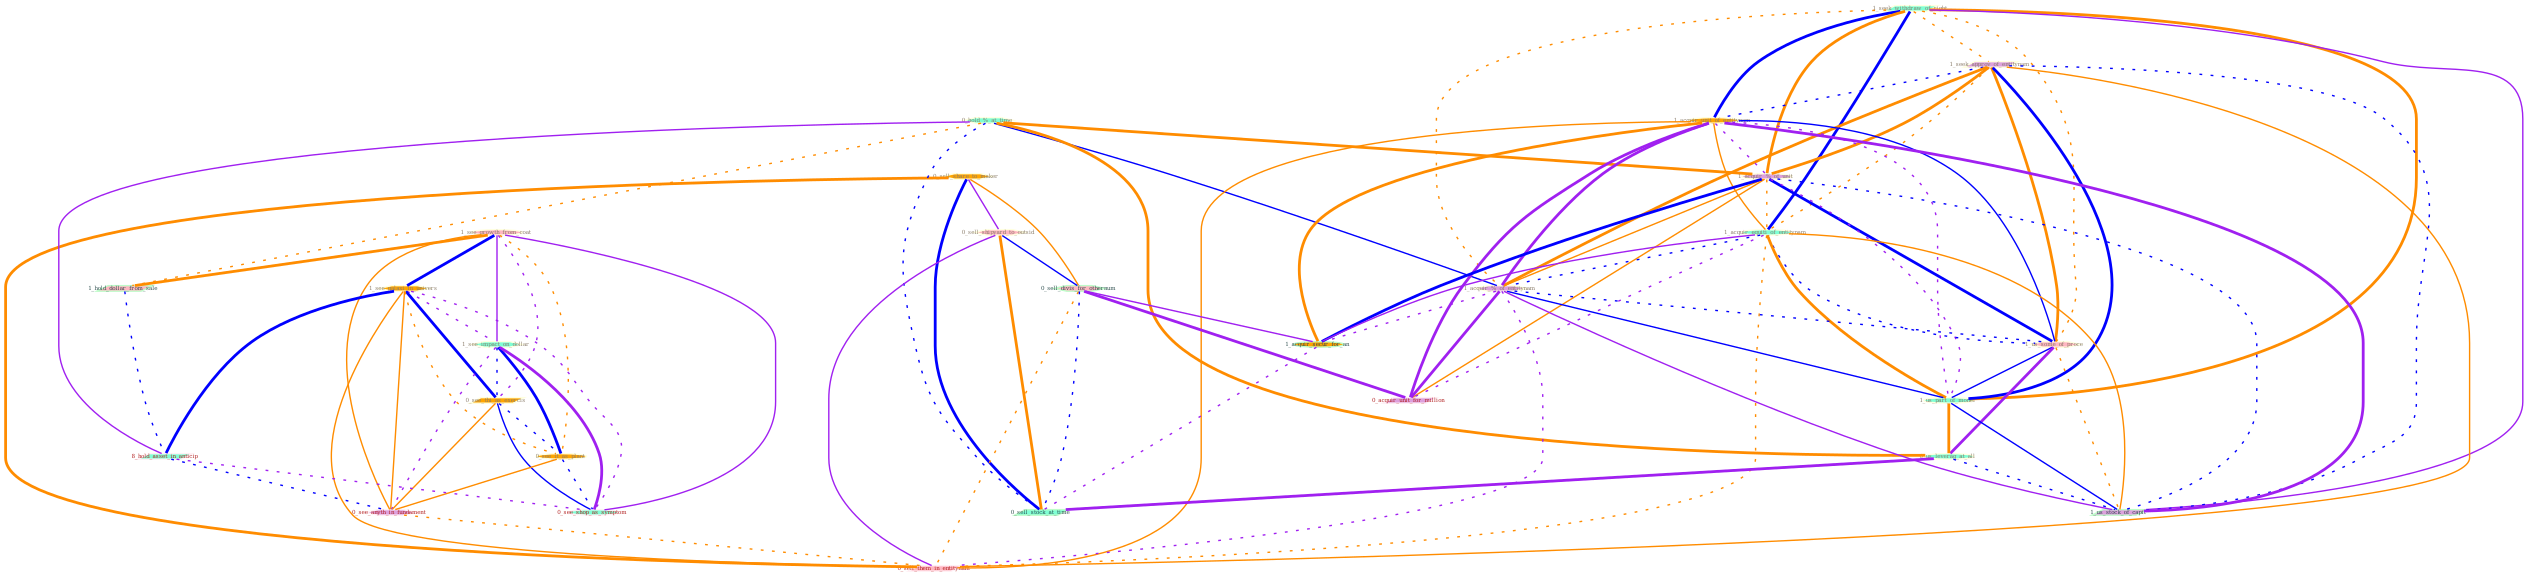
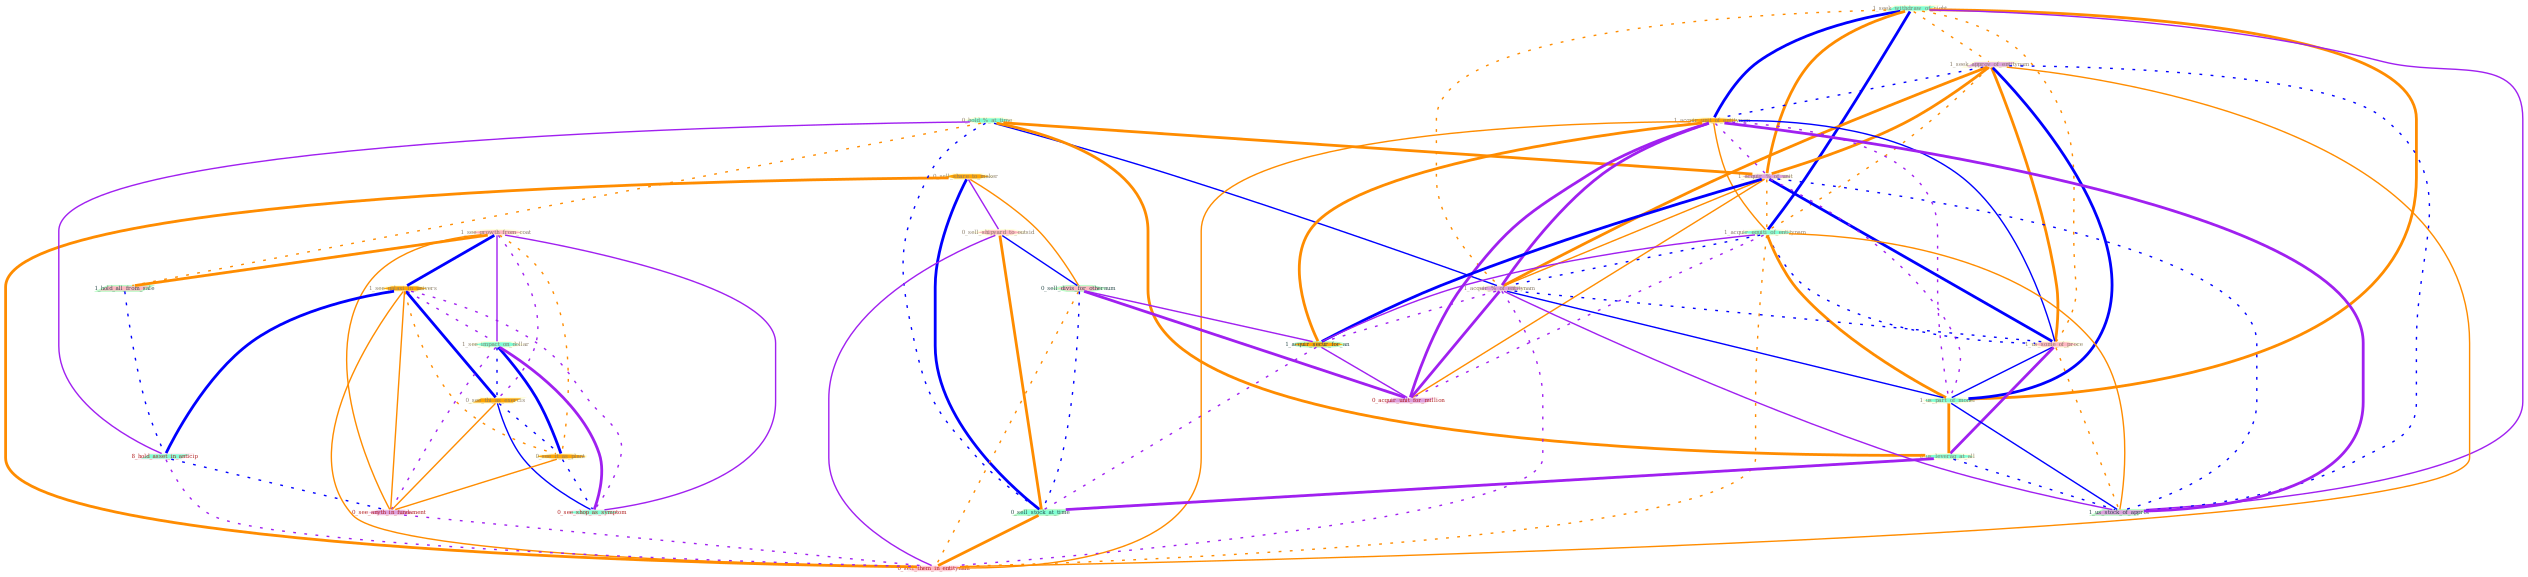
  graph {
    node [color="#ffffe0" fillcolor=aquamarine fixedsize=true fontcolor="#8b7d6b" fontsize=4 shape=hexagon style=filled]
    edge [color=darkorange style=dotted w=1]
    "0_sell_share_to_maker " [fillcolor=orange height=.06 width=.5]
    "1_seek_withdraw_of_right " [height=.06 shape=parallelogram width=.5]
    "1_see_growth_from_coat " [fillcolor=lightpink height=.06 shape=ellipse width=.5]
    "0_hold_%_at_time " [height=.06 width=.5]
    "0_sell_shipyard_to_outsid " [fillcolor=lightpink height=.06 width=.5]
    "1_seek_approv_of_entitynam " [fillcolor=plum height=.06 shape=parallelogram width=.5]
    "1_see_galaxi_in_univers " [fillcolor=orange height=.06 width=.5]
    "1_acquir_unit_of_entitynam " [fillcolor=orange height=.06 shape=ellipse width=.5]
    "1_see_impact_on_dollar " [height=.06 width=.5]
    "0_see_thi_as_exercis " [fillcolor=orange height=.06 shape=parallelogram width=.5]
    "1_acquir_%_of_unit " [fillcolor=plum height=.06 shape=ellipse width=.5]
    "1_acquir_equiti_of_entitynam " [height=.06 shape=ellipse width=.5]
    "1_acquir_%_of_entitynam " [fillcolor=plum height=.06 width=.5]
    "1_us_some_of_proce " [fillcolor=lightpink height=.06 width=.5]
    "1_us_part_of_monei " [height=.06 shape=ellipse width=.5]
    "0_us_leverag_at_all " [height=.06 shape=ellipse width=.5]
    "0_see_it_as_plant " [fillcolor=orange height=.06 shape=ellipse width=.5]
    n18 [color="#fff0f5" fontcolor="#b22222" height=.06 label="8_hold_asset_in_anticip" shape=parallelogram width=.5]
    "0_see_anyth_in_fundament " [color="#fff0f5" fillcolor=plum fontcolor="#b22222" height=.06 width=.5]
    "0_acquir_unit_for_million " [color="#fff0f5" fillcolor=plum fontcolor="#b22222" height=.06 shape=parallelogram width=.5]
    "0_see_shop_as_symptom " [color="#fff0f5" fontcolor="#b22222" height=.06 shape=ellipse width=.5]
    "0_sell_them_in_entitynam " [color="#fff0f5" fillcolor=lightpink fontcolor="#b22222" height=.06 shape=parallelogram width=.5]
    "0_sell_divis_for_othernum " [color="#BDFCC9" fillcolor=lightpink fontcolor="#2f4f4f" height=.06 width=.5]
    "0_sell_stock_at_time " [color="#BDFCC9" fontcolor="#2f4f4f" height=.06 shape=parallelogram width=.5]
-   "1_us_stock_of_capit " [color="#BDFCC9" fillcolor=plum fontcolor="#2f4f4f" height=.06 shape=parallelogram width=.5]
-   "1_hold_dollar_from_sale " [color="#BDFCC9" fillcolor=lightpink fontcolor="#2f4f4f" height=.06 shape=parallelogram width=.5]
+   "1_us_stock_of_capit " [color="#BDFCC9" fillcolor=plum fontcolor="#2f4f4f" height=.06 shape=parallelogram width=.5 label="1_us_stock_of_approv"]
+   "1_hold_dollar_from_sale " [color="#BDFCC9" fillcolor=lightpink fontcolor="#2f4f4f" height=.06 shape=parallelogram width=.5 label="1_hold_all_from_sale"]
    "1_acquir_secur_for_an " [color="#BDFCC9" fillcolor=orange fontcolor="#2f4f4f" height=.06 shape=ellipse width=.5]
    subgraph sub_1 {
      "0_sell_share_to_maker "
      "1_seek_withdraw_of_right "
      "1_see_growth_from_coat "
      "0_hold_%_at_time "
      "0_sell_shipyard_to_outsid "
      "1_seek_approv_of_entitynam "
      "1_see_galaxi_in_univers "
      "1_acquir_unit_of_entitynam "
      "1_see_impact_on_dollar "
      "0_see_thi_as_exercis "
      "1_acquir_%_of_unit "
      "1_acquir_equiti_of_entitynam "
      "1_acquir_%_of_entitynam "
      "1_us_some_of_proce "
      "1_us_part_of_monei "
      "0_us_leverag_at_all "
      "0_see_it_as_plant "
    }
    subgraph sub_2 {
      n18
      "0_see_anyth_in_fundament "
      "0_acquir_unit_for_million "
      "0_see_shop_as_symptom "
      "0_sell_them_in_entitynam "
    }
    "0_sell_share_to_maker " -- "0_sell_shipyard_to_outsid " [color=purple style=solid w=2]
    "0_sell_share_to_maker " -- "0_sell_them_in_entitynam " [style=bold]
    "0_sell_share_to_maker " -- "0_sell_divis_for_othernum " [style=solid]
    "0_sell_share_to_maker " -- "0_sell_stock_at_time " [color=blue style=bold]
    "1_seek_withdraw_of_right " -- "1_seek_approv_of_entitynam " [w=2]
    "1_seek_withdraw_of_right " -- "1_acquir_unit_of_entitynam " [color=blue style=bold]
    "1_seek_withdraw_of_right " -- "1_acquir_%_of_unit " [style=bold]
    "1_seek_withdraw_of_right " -- "1_acquir_equiti_of_entitynam " [color=blue style=bold]
    "1_seek_withdraw_of_right " -- "1_acquir_%_of_entitynam "
    "1_seek_withdraw_of_right " -- "1_us_some_of_proce "
    "1_seek_withdraw_of_right " -- "1_us_part_of_monei " [style=bold]
    "1_seek_withdraw_of_right " -- "1_us_stock_of_capit " [color=purple style=solid]
    "1_see_growth_from_coat " -- "1_see_galaxi_in_univers " [color=blue style=bold]
    "1_see_growth_from_coat " -- "1_see_impact_on_dollar " [color=purple style=solid]
    "1_see_growth_from_coat " -- "0_see_thi_as_exercis " [color=purple]
    "1_see_growth_from_coat " -- "0_see_it_as_plant "
    "1_see_growth_from_coat " -- "0_see_anyth_in_fundament " [style=solid]
    "1_see_growth_from_coat " -- "0_see_shop_as_symptom " [color=purple style=solid]
    "1_see_growth_from_coat " -- "1_hold_dollar_from_sale " [style=bold]
    "0_hold_%_at_time " -- "1_acquir_%_of_unit " [style=bold]
    "0_hold_%_at_time " -- "1_acquir_%_of_entitynam " [color=blue style=solid]
    "0_hold_%_at_time " -- "0_us_leverag_at_all " [style=bold]
    "0_hold_%_at_time " -- n18 [color=purple style=solid]
    "0_hold_%_at_time " -- "0_sell_stock_at_time " [color=blue w=2]
    "0_hold_%_at_time " -- "1_hold_dollar_from_sale "
    "0_sell_shipyard_to_outsid " -- "0_sell_them_in_entitynam " [color=purple style=solid]
    "0_sell_shipyard_to_outsid " -- "0_sell_divis_for_othernum " [color=blue style=solid]
    "0_sell_shipyard_to_outsid " -- "0_sell_stock_at_time " [style=bold]
    "1_seek_approv_of_entitynam " -- "1_acquir_unit_of_entitynam " [color=blue w=2]
    "1_seek_approv_of_entitynam " -- "1_acquir_%_of_unit " [style=bold]
    "1_seek_approv_of_entitynam " -- "1_acquir_equiti_of_entitynam " [w=2]
    "1_seek_approv_of_entitynam " -- "1_acquir_%_of_entitynam " [style=bold w=2]
    "1_seek_approv_of_entitynam " -- "1_us_some_of_proce " [style=bold]
    "1_seek_approv_of_entitynam " -- "1_us_part_of_monei " [color=blue style=bold]
    "1_seek_approv_of_entitynam " -- "0_sell_them_in_entitynam " [style=solid]
    "1_seek_approv_of_entitynam " -- "1_us_stock_of_capit " [color=blue]
    "1_see_galaxi_in_univers " -- "1_see_impact_on_dollar " [color=purple]
    "1_see_galaxi_in_univers " -- "0_see_thi_as_exercis " [color=blue style=bold]
    "1_see_galaxi_in_univers " -- "0_see_it_as_plant "
    "1_see_galaxi_in_univers " -- n18 [color=blue style=bold]
    "1_see_galaxi_in_univers " -- "0_see_anyth_in_fundament " [style=solid w=2]
    "1_see_galaxi_in_univers " -- "0_see_shop_as_symptom " [color=purple]
    "1_see_galaxi_in_univers " -- "0_sell_them_in_entitynam " [style=solid]
    "1_acquir_unit_of_entitynam " -- "1_acquir_%_of_unit " [color=purple w=2]
    "1_acquir_unit_of_entitynam " -- "1_acquir_equiti_of_entitynam " [style=solid w=3]
    "1_acquir_unit_of_entitynam " -- "1_acquir_%_of_entitynam " [color=purple style=bold w=3]
    "1_acquir_unit_of_entitynam " -- "1_us_some_of_proce " [color=blue style=solid]
    "1_acquir_unit_of_entitynam " -- "1_us_part_of_monei " [color=purple]
    "1_acquir_unit_of_entitynam " -- "0_acquir_unit_for_million " [color=purple style=bold w=2]
    "1_acquir_unit_of_entitynam " -- "0_sell_them_in_entitynam " [style=solid]
    "1_acquir_unit_of_entitynam " -- "1_us_stock_of_capit " [color=purple style=bold]
    "1_acquir_unit_of_entitynam " -- "1_acquir_secur_for_an " [style=bold]
    "1_see_impact_on_dollar " -- "0_see_thi_as_exercis " [color=blue]
    "1_see_impact_on_dollar " -- "0_see_it_as_plant " [color=blue style=bold]
    "1_see_impact_on_dollar " -- "0_see_anyth_in_fundament " [color=purple]
    "1_see_impact_on_dollar " -- "0_see_shop_as_symptom " [color=purple style=bold]
    "0_see_thi_as_exercis " -- "0_see_it_as_plant " [color=blue w=2]
    "0_see_thi_as_exercis " -- "0_see_anyth_in_fundament " [style=solid]
    "0_see_thi_as_exercis " -- "0_see_shop_as_symptom " [color=blue style=solid w=2]
    "1_acquir_%_of_unit " -- "1_acquir_equiti_of_entitynam " [w=2]
    "1_acquir_%_of_unit " -- "1_acquir_%_of_entitynam " [style=solid w=3]
    "1_acquir_%_of_unit " -- "1_us_some_of_proce " [color=blue style=bold]
    "1_acquir_%_of_unit " -- "1_us_part_of_monei " [color=purple]
    "1_acquir_%_of_unit " -- "0_acquir_unit_for_million " [style=solid]
    "1_acquir_%_of_unit " -- "1_us_stock_of_capit " [color=blue]
    "1_acquir_%_of_unit " -- "1_acquir_secur_for_an " [color=blue style=bold]
    "1_acquir_equiti_of_entitynam " -- "1_acquir_%_of_entitynam " [color=blue w=3]
    "1_acquir_equiti_of_entitynam " -- "1_us_some_of_proce " [color=blue]
    "1_acquir_equiti_of_entitynam " -- "1_us_part_of_monei " [style=bold]
    "1_acquir_equiti_of_entitynam " -- "0_acquir_unit_for_million " [color=purple]
    "1_acquir_equiti_of_entitynam " -- "0_sell_them_in_entitynam "
    "1_acquir_equiti_of_entitynam " -- "1_us_stock_of_capit " [style=solid]
    "1_acquir_equiti_of_entitynam " -- "1_acquir_secur_for_an " [color=purple style=solid]
    "1_acquir_%_of_entitynam " -- "1_us_some_of_proce " [color=blue]
    "1_acquir_%_of_entitynam " -- "1_us_part_of_monei " [color=blue style=solid]
    "1_acquir_%_of_entitynam " -- "0_acquir_unit_for_million " [color=purple style=bold]
    "1_acquir_%_of_entitynam " -- "0_sell_them_in_entitynam " [color=purple]
    "1_acquir_%_of_entitynam " -- "1_us_stock_of_capit " [color=purple style=solid]
    "1_acquir_%_of_entitynam " -- "1_acquir_secur_for_an " [color=purple]
    "1_us_some_of_proce " -- "1_us_part_of_monei " [color=blue style=solid w=2]
    "1_us_some_of_proce " -- "0_us_leverag_at_all " [color=purple style=bold]
    "1_us_some_of_proce " -- "1_us_stock_of_capit " [w=2]
    "1_us_part_of_monei " -- "0_us_leverag_at_all " [style=bold]
    "1_us_part_of_monei " -- "1_us_stock_of_capit " [color=blue style=solid w=2]
    "0_us_leverag_at_all " -- "0_sell_stock_at_time " [color=purple style=bold]
    "0_us_leverag_at_all " -- "1_us_stock_of_capit " [color=blue]
    "0_see_it_as_plant " -- "0_see_anyth_in_fundament " [style=solid]
    "0_see_it_as_plant " -- "0_see_shop_as_symptom " [color=blue w=2]
    n18 -- "0_see_anyth_in_fundament " [color=blue]
-   n18 -- "0_see_shop_as_symptom " [color=purple]
-   "0_see_anyth_in_fundament " -- "0_sell_them_in_entitynam "
+   n18 -- "0_sell_them_in_entitynam " [color=purple]
+   "0_see_anyth_in_fundament " -- "0_sell_them_in_entitynam " [color=purple]
    "0_sell_divis_for_othernum " -- "0_acquir_unit_for_million " [color=purple style=bold]
    "0_sell_divis_for_othernum " -- "0_sell_them_in_entitynam "
    "0_sell_divis_for_othernum " -- "0_sell_stock_at_time " [color=blue]
    "0_sell_divis_for_othernum " -- "1_acquir_secur_for_an " [color=purple style=solid]
+   "0_sell_stock_at_time " -- "0_sell_them_in_entitynam " [style=bold]
    "1_hold_dollar_from_sale " -- n18 [color=blue]
+   "1_acquir_secur_for_an " -- "0_acquir_unit_for_million " [color=purple style=solid w=2]
    "1_acquir_secur_for_an " -- "0_sell_stock_at_time " [color=purple]
  }
